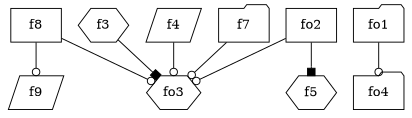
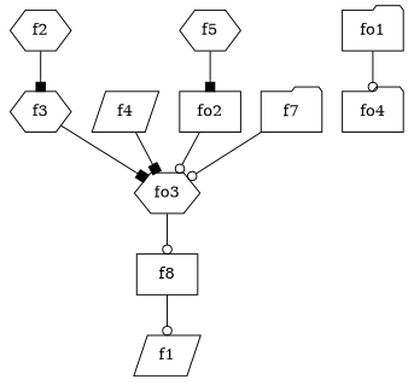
  strict digraph {
    node [shape=hexagon]
    edge [arrowhead=odot weight=2]
-   f1 [shape=parallelogram label=f9]
+   f1 [shape=parallelogram]
    f8 [shape=box]
    fo3
+   f2
    f3
    f4 [shape=parallelogram]
    fo2 [shape=box]
    f5
    f7 [shape=folder]
    fo1 [shape=folder]
    fo4 [shape=folder]
    f8 -> f1
-   f8 -> fo3
+   fo3 -> f8
+   f2 -> f3 [arrowhead=box]
    f3 -> fo3 [arrowhead=box]
-   f4 -> fo3
+   f4 -> fo3 [arrowhead=box]
    fo2 -> fo3
-   fo2 -> f5 [arrowhead=box]
+   f5 -> fo2 [arrowhead=box]
    f7 -> fo3
    fo1 -> fo4
  }
